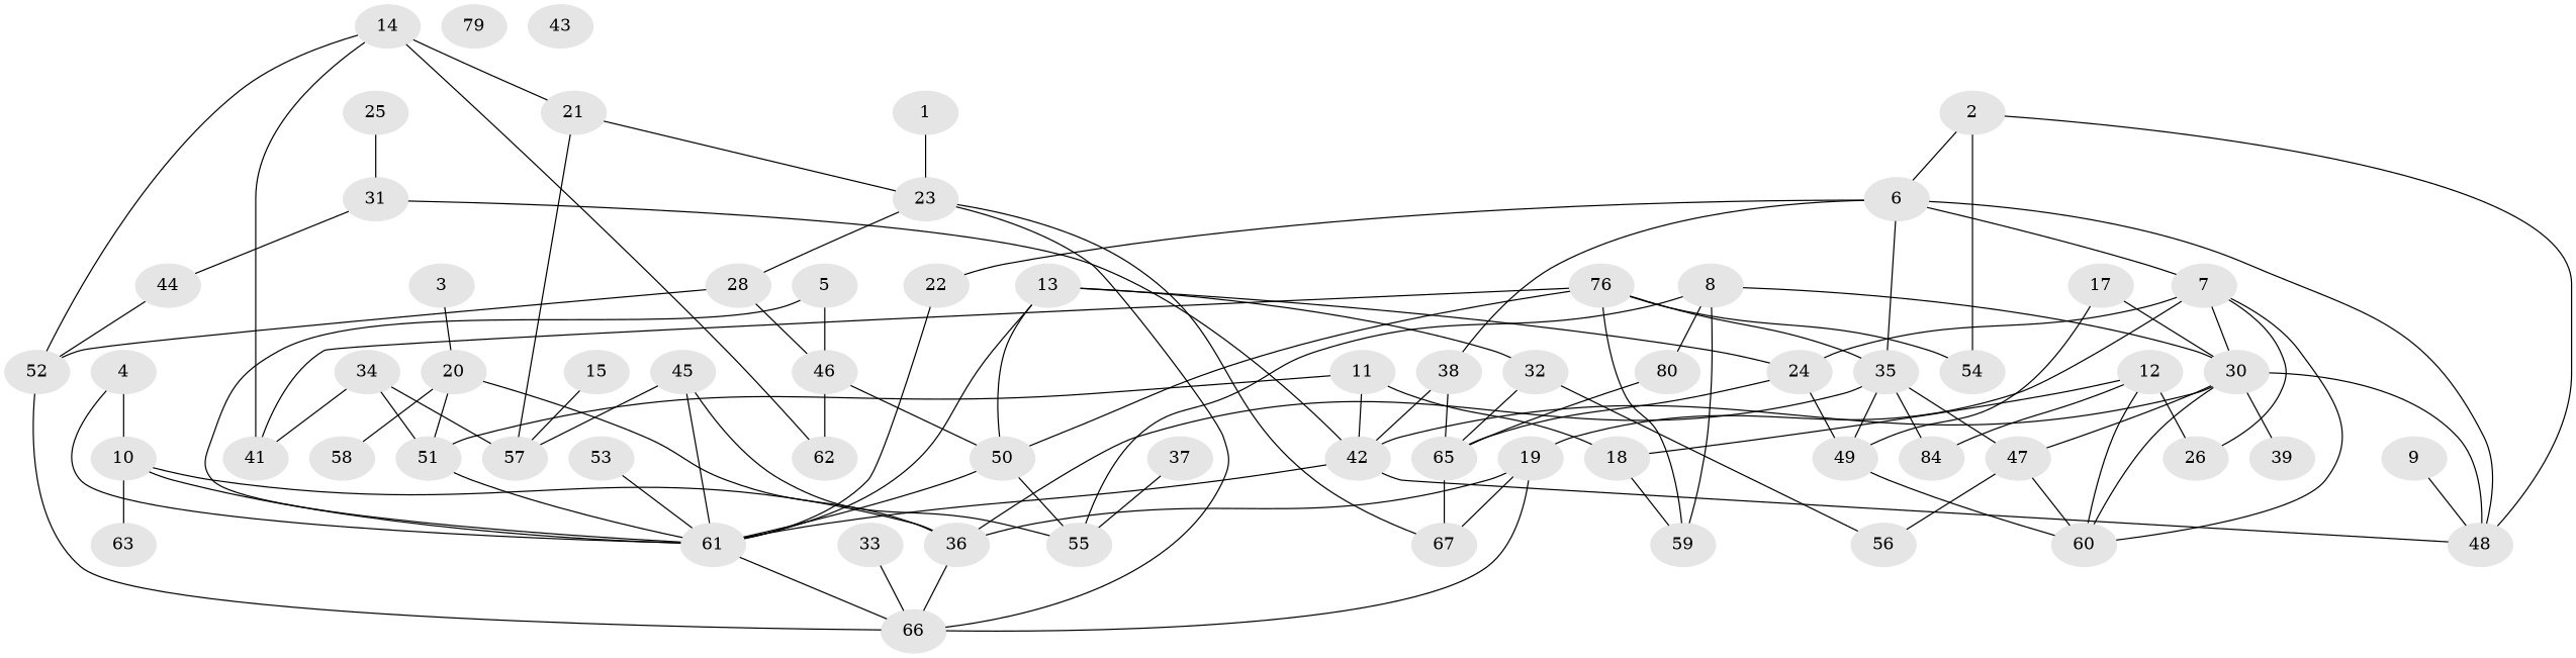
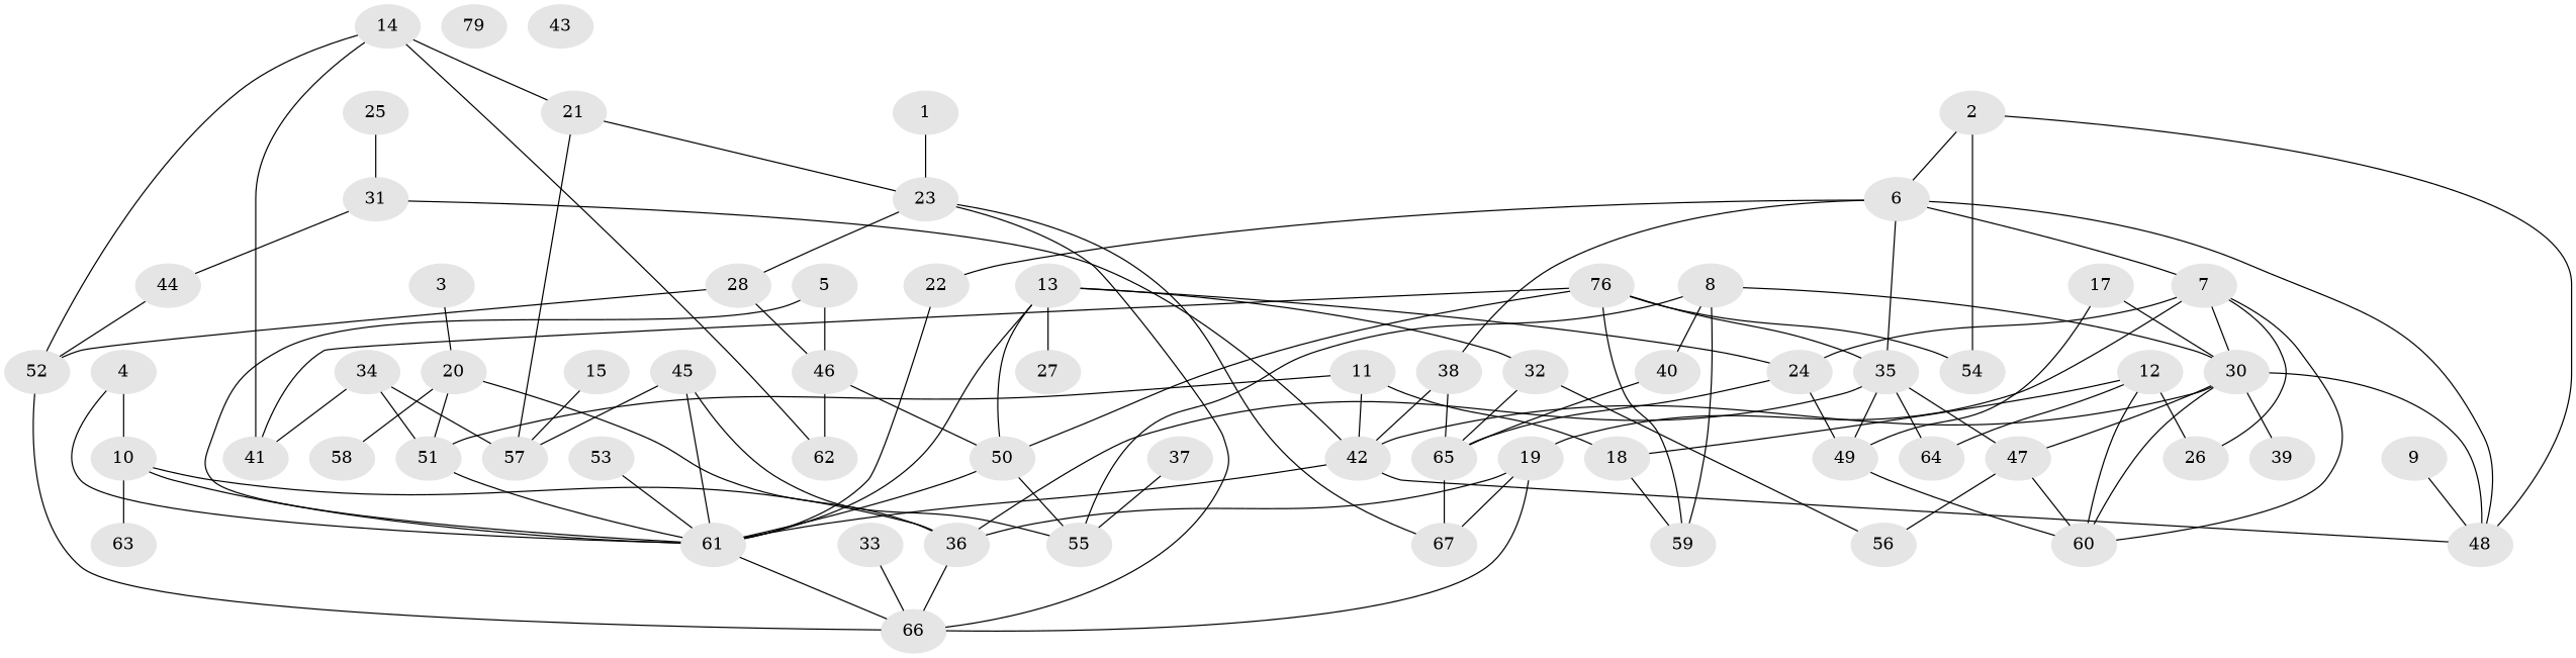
  graph {
    node [color=gray90 style=filled]
    1
    23
    66
    67
    28
    2
    6
    48
    54
    7
    22
    35
    38
    3
    20
    36
    51
    58
    4
    10
    61
    63
    5
    46
    50
    62
    19
    24
    26
    30
    60
-   64 [label=84]
+   64
    49
    47
    42
    65
    39
    8
-   40 [label=80]
+   40
    55
    59
    9
    11
    18
    12
    13
+   27
    32
    56
    14
    21
    41
    52
    57
    15
    n56 [label=76]
    17
    25
    31
    44
    n61 [label=79]
    33
    34
    37
    43
    45
    53
    1 -- 23
    23 -- 66
    23 -- 67
    23 -- 28
    28 -- 46
    28 -- 52
    2 -- 6
    2 -- 48
    2 -- 54
    6 -- 48
    6 -- 7
    6 -- 22
    6 -- 35
    6 -- 38
    7 -- 19
    7 -- 24
    7 -- 26
    7 -- 30
    7 -- 60
    22 -- 61
    35 -- 36
    35 -- 64
    35 -- 49
    35 -- 47
    38 -- 42
    38 -- 65
    3 -- 20
    20 -- 36
    20 -- 51
    20 -- 58
    36 -- 66
    51 -- 61
    4 -- 10
    4 -- 61
    10 -- 36
    10 -- 61
    10 -- 63
    61 -- 66
    5 -- 61
    5 -- 46
    46 -- 50
    46 -- 62
    50 -- 61
    50 -- 55
    19 -- 66
    19 -- 67
    19 -- 36
    24 -- 49
    24 -- 65
    30 -- 48
    30 -- 60
    30 -- 47
    30 -- 42
    30 -- 39
    49 -- 60
    47 -- 60
    47 -- 56
    42 -- 48
    42 -- 61
    65 -- 67
    8 -- 30
    8 -- 40
    8 -- 55
    8 -- 59
    40 -- 65
    9 -- 48
    11 -- 51
    11 -- 42
    11 -- 18
    18 -- 59
    12 -- 26
    12 -- 60
    12 -- 64
    12 -- 18
    13 -- 61
    13 -- 50
    13 -- 24
+   13 -- 27
    13 -- 32
    32 -- 65
    32 -- 56
    14 -- 62
    14 -- 21
    14 -- 41
    14 -- 52
    21 -- 23
    21 -- 57
    52 -- 66
    15 -- 57
    n56 -- 54
    n56 -- 35
    n56 -- 50
    n56 -- 59
    n56 -- 41
    17 -- 30
    17 -- 49
    25 -- 31
    31 -- 42
    31 -- 44
    44 -- 52
    33 -- 66
    34 -- 51
    34 -- 41
    34 -- 57
    37 -- 55
    45 -- 61
    45 -- 55
    45 -- 57
    53 -- 61
  }
